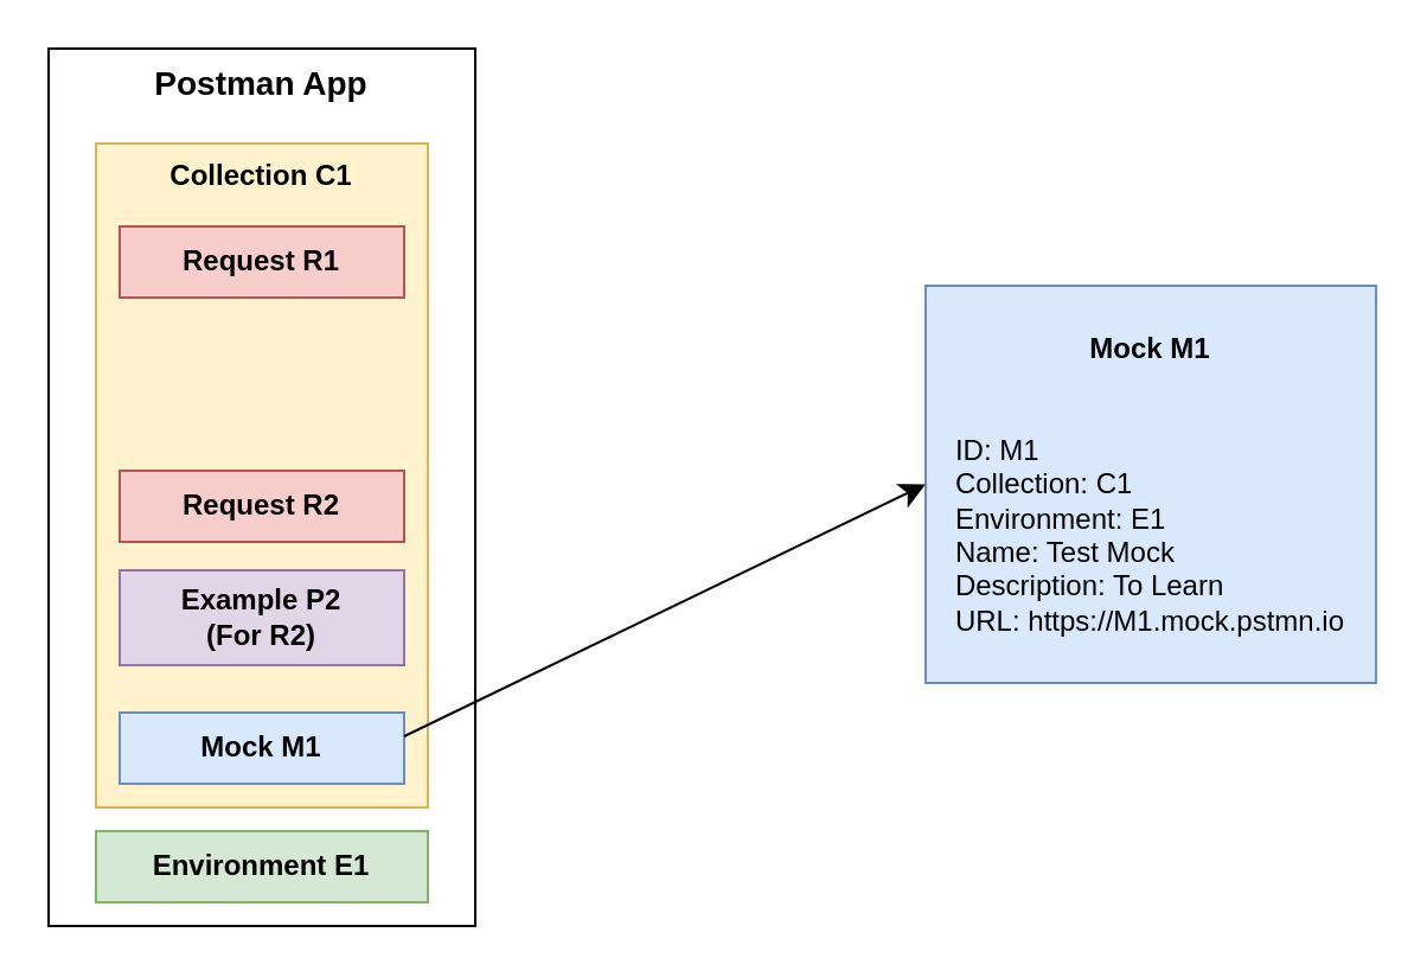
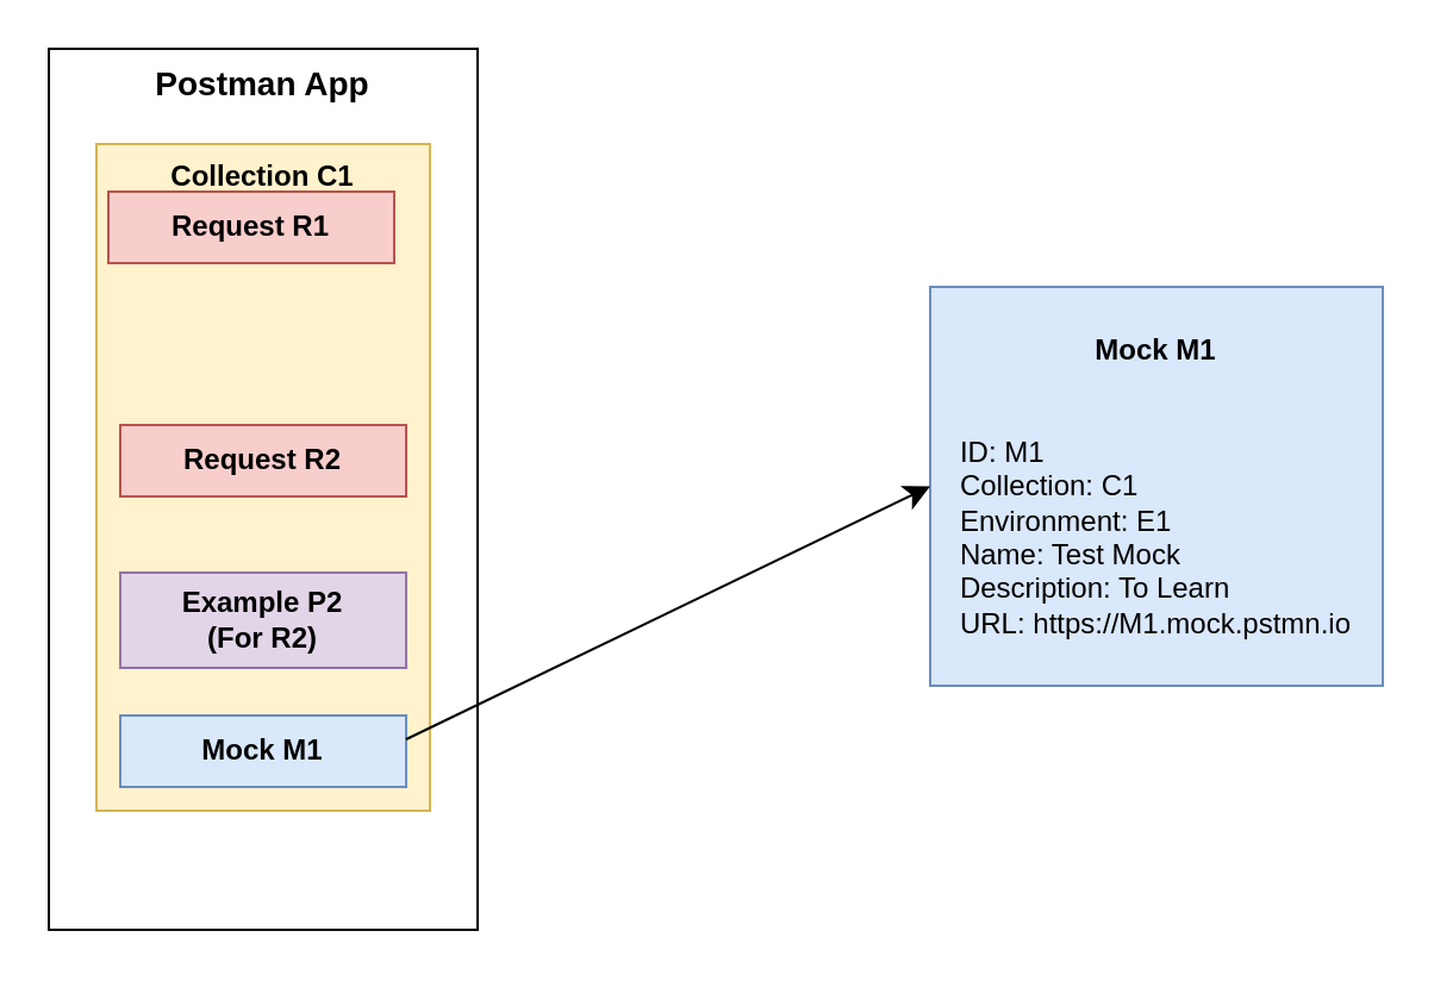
  <mxCell id="0" />
  <mxCell id="1" parent="0" />
  <mxCell id="2" value="&lt;b&gt;&lt;font style=&quot;font-size: 14px&quot;&gt;Postman App&lt;/font&gt;&lt;/b&gt;" style="rounded=0;whiteSpace=wrap;html=1;verticalAlign=top;" parent="1" vertex="1"><mxGeometry x="20" y="20" width="180" height="370" as="geometry" /></mxCell>
- <mxCell id="3" value="&lt;b&gt;Environment E1&lt;/b&gt;" style="rounded=0;whiteSpace=wrap;html=1;verticalAlign=middle;labelBackgroundColor=none;fillColor=#d5e8d4;strokeColor=#82b366;glass=0;" parent="1" vertex="1"><mxGeometry x="40" y="350" width="140" height="30" as="geometry" /></mxCell>
  <mxCell id="4" value="&lt;b&gt;Collection C1&lt;/b&gt;" style="rounded=0;whiteSpace=wrap;html=1;verticalAlign=top;fillColor=#fff2cc;strokeColor=#d6b656;" parent="1" vertex="1"><mxGeometry x="40" y="60" width="140" height="280" as="geometry" /></mxCell>
- <mxCell id="5" value="&lt;b&gt;Request R1&lt;/b&gt;" style="rounded=0;whiteSpace=wrap;html=1;verticalAlign=middle;fillColor=#f8cecc;strokeColor=#b85450;" parent="1" vertex="1"><mxGeometry x="50" y="95" width="120" height="30" as="geometry" /></mxCell>
- <mxCell id="6" value="&lt;b&gt;Request R2&lt;/b&gt;" style="rounded=0;whiteSpace=wrap;html=1;verticalAlign=middle;fillColor=#f8cecc;strokeColor=#b85450;" parent="1" vertex="1"><mxGeometry x="50" y="198" width="120" height="30" as="geometry" /></mxCell>
+ <mxCell id="5" value="&lt;b&gt;Request R1&lt;/b&gt;" style="rounded=0;whiteSpace=wrap;html=1;verticalAlign=middle;fillColor=#f8cecc;strokeColor=#b85450;" parent="1" vertex="1"><mxGeometry x="45" y="80" width="120" height="30" as="geometry" /></mxCell>
+ <mxCell id="6" value="&lt;b&gt;Request R2&lt;/b&gt;" style="rounded=0;whiteSpace=wrap;html=1;verticalAlign=middle;fillColor=#f8cecc;strokeColor=#b85450;" parent="1" vertex="1"><mxGeometry x="50" y="178" width="120" height="30" as="geometry" /></mxCell>
  <mxCell id="7" value="&lt;b&gt;Example P2&lt;br&gt;(For R2)&lt;/b&gt;" style="rounded=0;whiteSpace=wrap;html=1;verticalAlign=middle;fillColor=#e1d5e7;strokeColor=#9673a6;" parent="1" vertex="1"><mxGeometry x="50" y="240" width="120" height="40" as="geometry" /></mxCell>
  <mxCell id="8" value="&lt;b&gt;Mock M1&lt;/b&gt;" style="rounded=0;whiteSpace=wrap;html=1;verticalAlign=middle;fillColor=#dae8fc;strokeColor=#6c8ebf;" parent="1" vertex="1"><mxGeometry x="50" y="300" width="120" height="30" as="geometry" /></mxCell>
  <mxCell id="9" value="&lt;span&gt;&lt;b&gt;Mock M1&lt;br&gt;&lt;br&gt;&lt;/b&gt;&lt;/span&gt;&lt;br&gt;&lt;div style=&quot;text-align: left&quot;&gt;&lt;span&gt;ID: M1&lt;/span&gt;&lt;/div&gt;&lt;span&gt;&lt;div style=&quot;text-align: left&quot;&gt;&lt;span&gt;Collection: C1&lt;/span&gt;&lt;/div&gt;&lt;/span&gt;&lt;span&gt;&lt;div style=&quot;text-align: left&quot;&gt;&lt;span&gt;Environment: E1&lt;/span&gt;&lt;/div&gt;&lt;/span&gt;&lt;span&gt;&lt;div style=&quot;text-align: left&quot;&gt;&lt;span&gt;Name: Test Mock&lt;/span&gt;&lt;/div&gt;&lt;/span&gt;&lt;span&gt;&lt;div style=&quot;text-align: left&quot;&gt;&lt;span&gt;Description: To Learn&lt;/span&gt;&lt;/div&gt;&lt;/span&gt;&lt;span&gt;&lt;div style=&quot;text-align: left&quot;&gt;&lt;span&gt;URL: https://M1.mock.pstmn.io&lt;/span&gt;&lt;/div&gt;&lt;/span&gt;" style="rounded=0;whiteSpace=wrap;html=1;fillColor=#dae8fc;strokeColor=#6c8ebf;" parent="1" vertex="1"><mxGeometry x="390" y="120" width="190" height="167.5" as="geometry" /></mxCell>
  <mxCell id="10" value="" style="endArrow=classic;html=1;startSize=14;endSize=8;sourcePerimeterSpacing=8;targetPerimeterSpacing=8;entryX=0;entryY=0.5;entryDx=0;entryDy=0;fontSize=11;endFill=1;" edge="1" parent="1" target="9"><mxGeometry width="50" height="50" relative="1" as="geometry"><mxPoint x="170" y="310" as="sourcePoint" /><mxPoint x="220" y="260" as="targetPoint" /></mxGeometry></mxCell>
